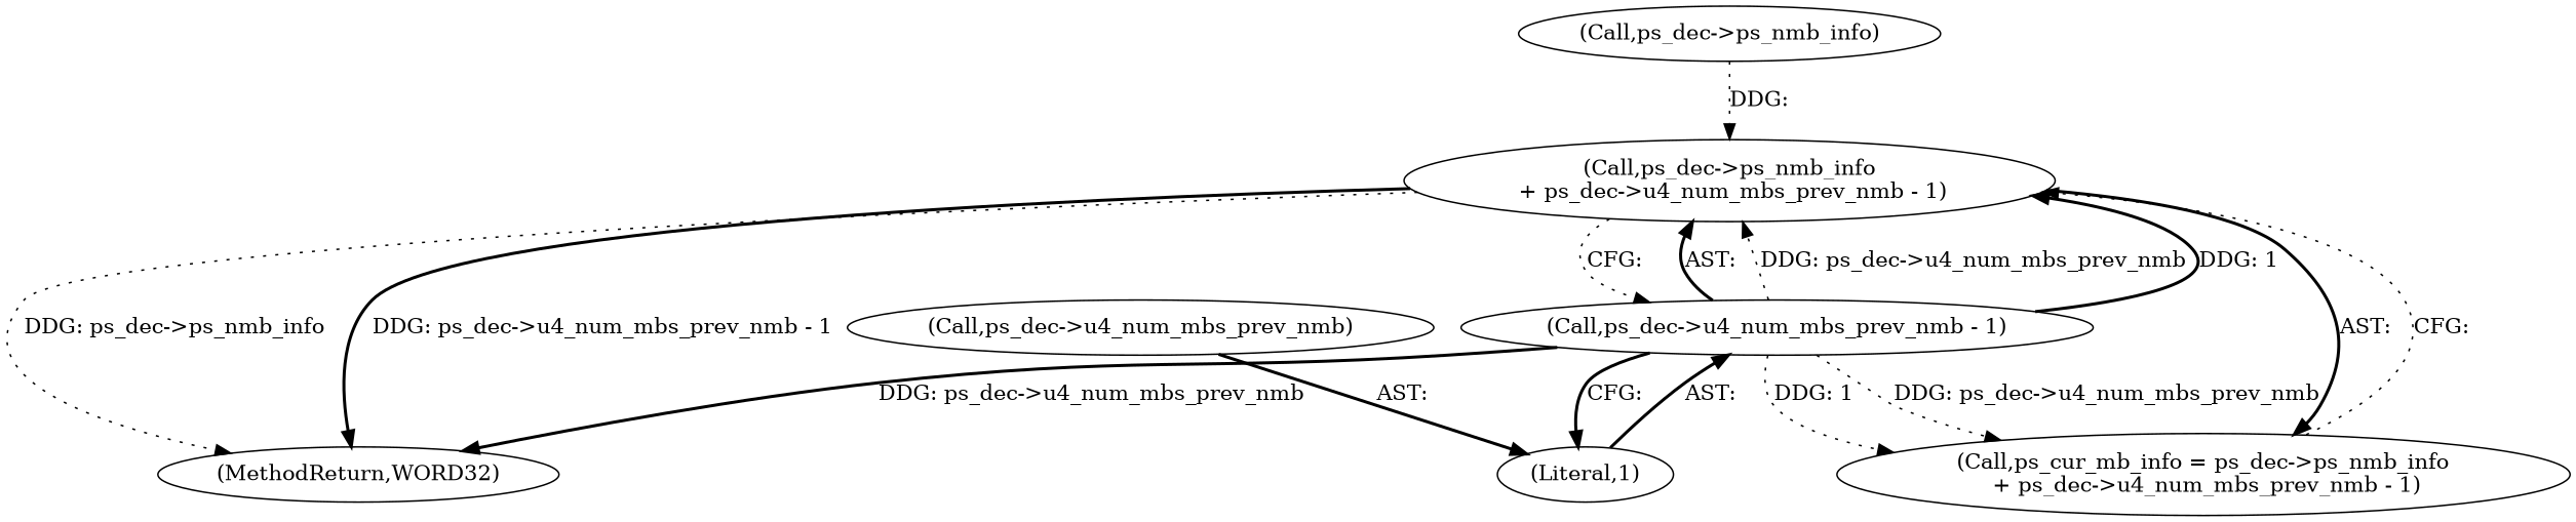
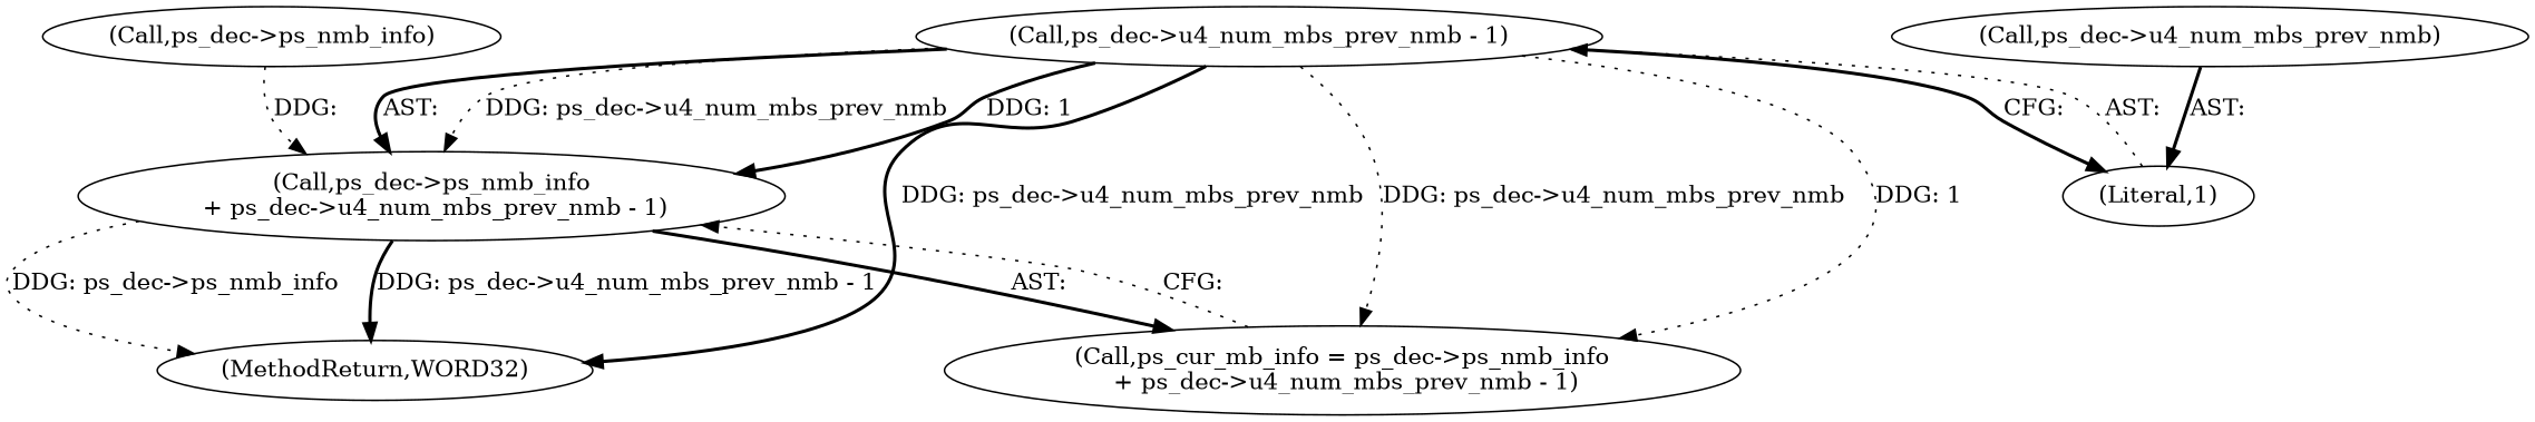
  digraph {
    edge [style=dotted]
    n1 [label="(Call,ps_dec->ps_nmb_info\n + ps_dec->u4_num_mbs_prev_nmb - 1)"]
    n2 [label="(Call,ps_dec->u4_num_mbs_prev_nmb - 1)"]
    n3 [label="(MethodReturn,WORD32)"]
    n4 [label="(Call,ps_cur_mb_info = ps_dec->ps_nmb_info\n + ps_dec->u4_num_mbs_prev_nmb - 1)"]
    n5 [label="(Literal,1)"]
    n6 [label="(Call,ps_dec->u4_num_mbs_prev_nmb)"]
    n7 [label="(Call,ps_dec->ps_nmb_info)"]
-   n1 -> n2 [label="CFG: "]
    n1 -> n3 [label="DDG: ps_dec->ps_nmb_info"]
    n1 -> n3 [label="DDG: ps_dec->u4_num_mbs_prev_nmb - 1" style=bold]
    n1 -> n4 [label="AST: " style=bold]
    n2 -> n1 [label="AST: " style=bold]
    n2 -> n1 [label="DDG: ps_dec->u4_num_mbs_prev_nmb"]
    n2 -> n1 [label="DDG: 1" style=bold]
    n2 -> n3 [label="DDG: ps_dec->u4_num_mbs_prev_nmb" style=bold]
    n2 -> n4 [label="DDG: ps_dec->u4_num_mbs_prev_nmb"]
    n2 -> n4 [label="DDG: 1"]
    n2 -> n5 [label="CFG: " style=bold]
    n4 -> n1 [label="CFG: "]
-   n5 -> n2 [label="AST: " style=bold]
+   n5 -> n2 [label="AST: "]
    n6 -> n5 [label="AST: " style=bold]
    n7 -> n1 [label="DDG: "]
  }
